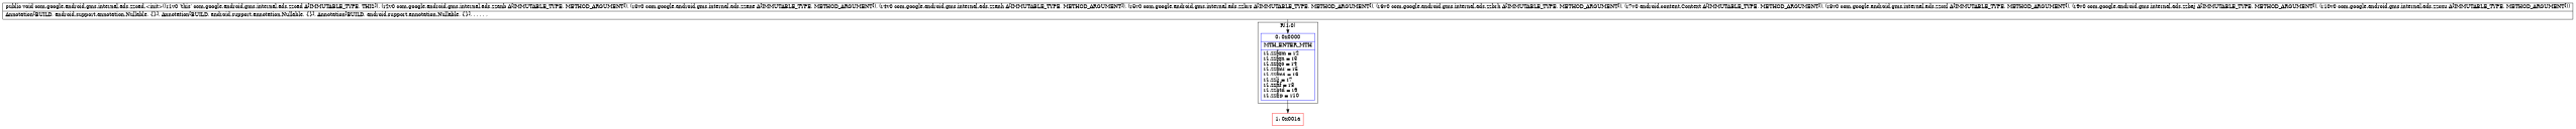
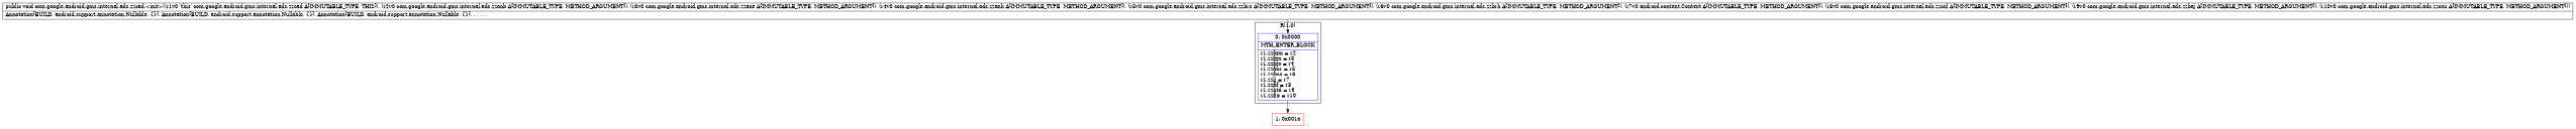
  digraph {
    node [shape=record]
-   n1 [color=blue label="{0\:\ 0x0000|MTH_ENTER_MTH\l|r1.zzfqm = r2\lr1.zzfqn = r3\lr1.zzfqo = r4\lr1.zzfmr = r5\lr1.zzfms = r6\lr1.zzlj = r7\lr1.zzfif = r8\lr1.zzbtd = r9\lr1.zzfjp = r10\l}"]
+   n1 [color=blue label="{0\:\ 0x0000|MTH_ENTER_BLOCK\l|r1.zzfqm = r2\lr1.zzfqn = r3\lr1.zzfqo = r4\lr1.zzfmr = r5\lr1.zzfms = r6\lr1.zzlj = r7\lr1.zzfif = r8\lr1.zzbtd = r9\lr1.zzfjp = r10\l}"]
    n2 [color=red label="{1\:\ 0x001a}"]
    n3 [label="{public void com.google.android.gms.internal.ads.zzcad.\<init\>((r1v0 'this' com.google.android.gms.internal.ads.zzcad A[IMMUTABLE_TYPE, THIS]), (r2v0 com.google.android.gms.internal.ads.zzanb A[IMMUTABLE_TYPE, METHOD_ARGUMENT]), (r3v0 com.google.android.gms.internal.ads.zzane A[IMMUTABLE_TYPE, METHOD_ARGUMENT]), (r4v0 com.google.android.gms.internal.ads.zzanh A[IMMUTABLE_TYPE, METHOD_ARGUMENT]), (r5v0 com.google.android.gms.internal.ads.zzbrs A[IMMUTABLE_TYPE, METHOD_ARGUMENT]), (r6v0 com.google.android.gms.internal.ads.zzbrh A[IMMUTABLE_TYPE, METHOD_ARGUMENT]), (r7v0 android.content.Context A[IMMUTABLE_TYPE, METHOD_ARGUMENT]), (r8v0 com.google.android.gms.internal.ads.zzcxl A[IMMUTABLE_TYPE, METHOD_ARGUMENT]), (r9v0 com.google.android.gms.internal.ads.zzbaj A[IMMUTABLE_TYPE, METHOD_ARGUMENT]), (r10v0 com.google.android.gms.internal.ads.zzcxu A[IMMUTABLE_TYPE, METHOD_ARGUMENT]))  | Annotation[BUILD, android.support.annotation.Nullable, \{\}], Annotation[BUILD, android.support.annotation.Nullable, \{\}], Annotation[BUILD, android.support.annotation.Nullable, \{\}], , , , , , \l}"]
    subgraph cluster_1 {
      label="R(1:0)"
      n1
    }
    n1 -> n2
    n3 -> n1
  }
